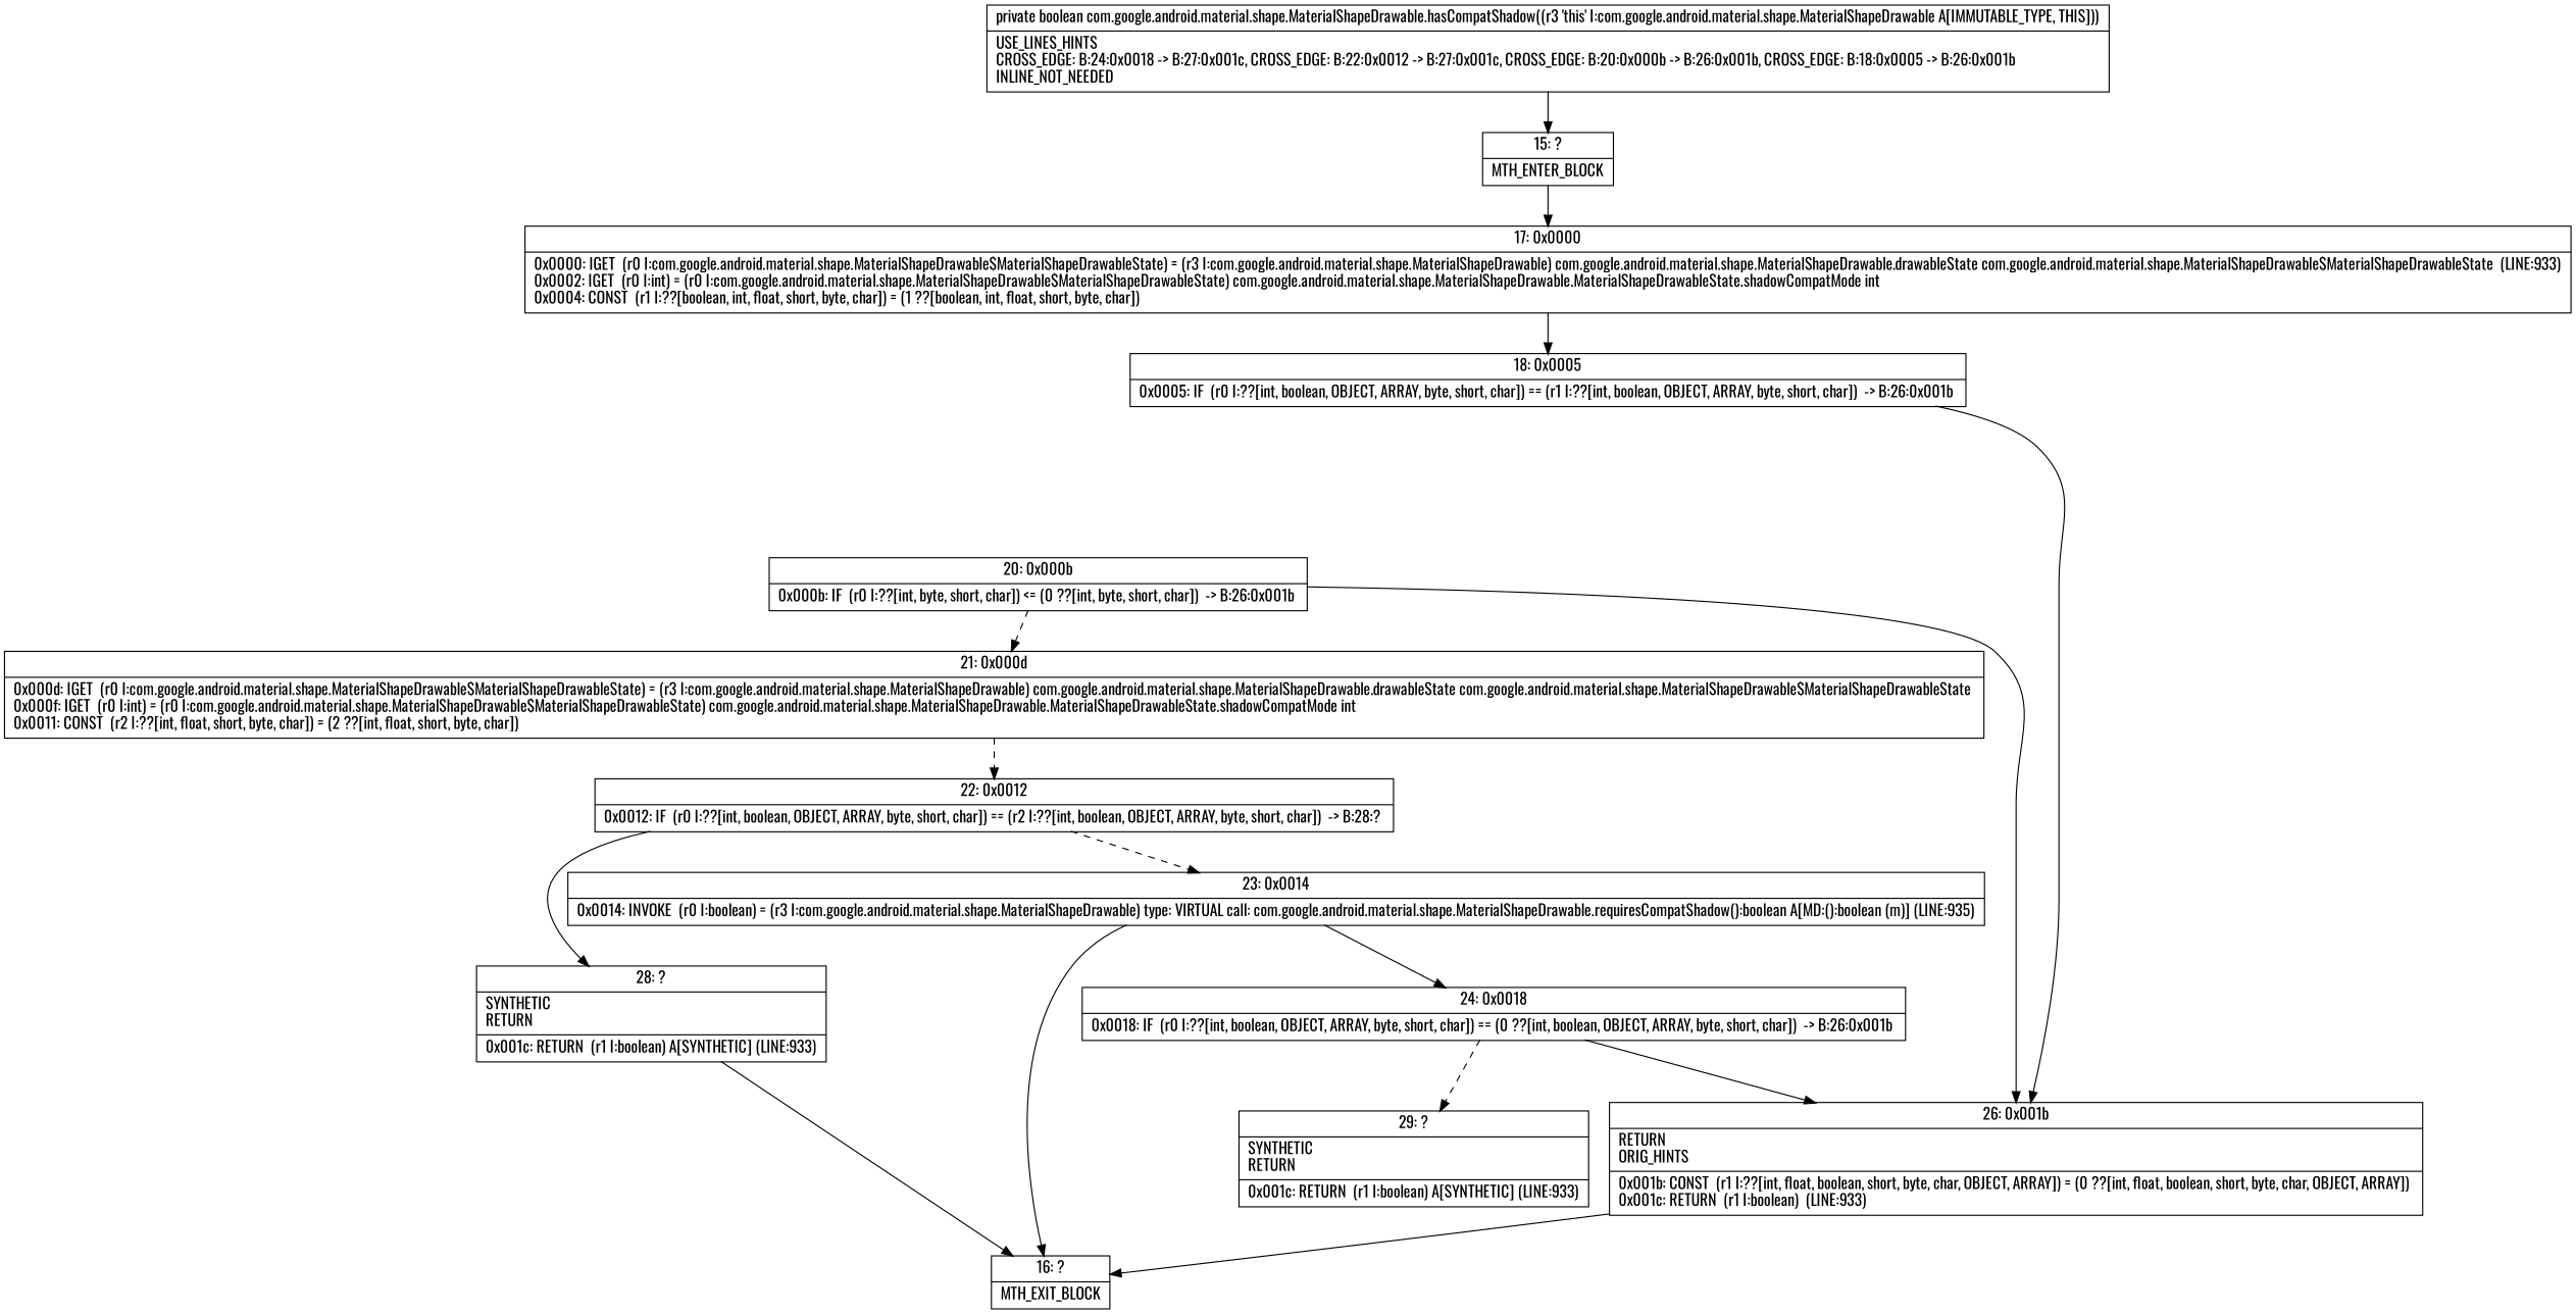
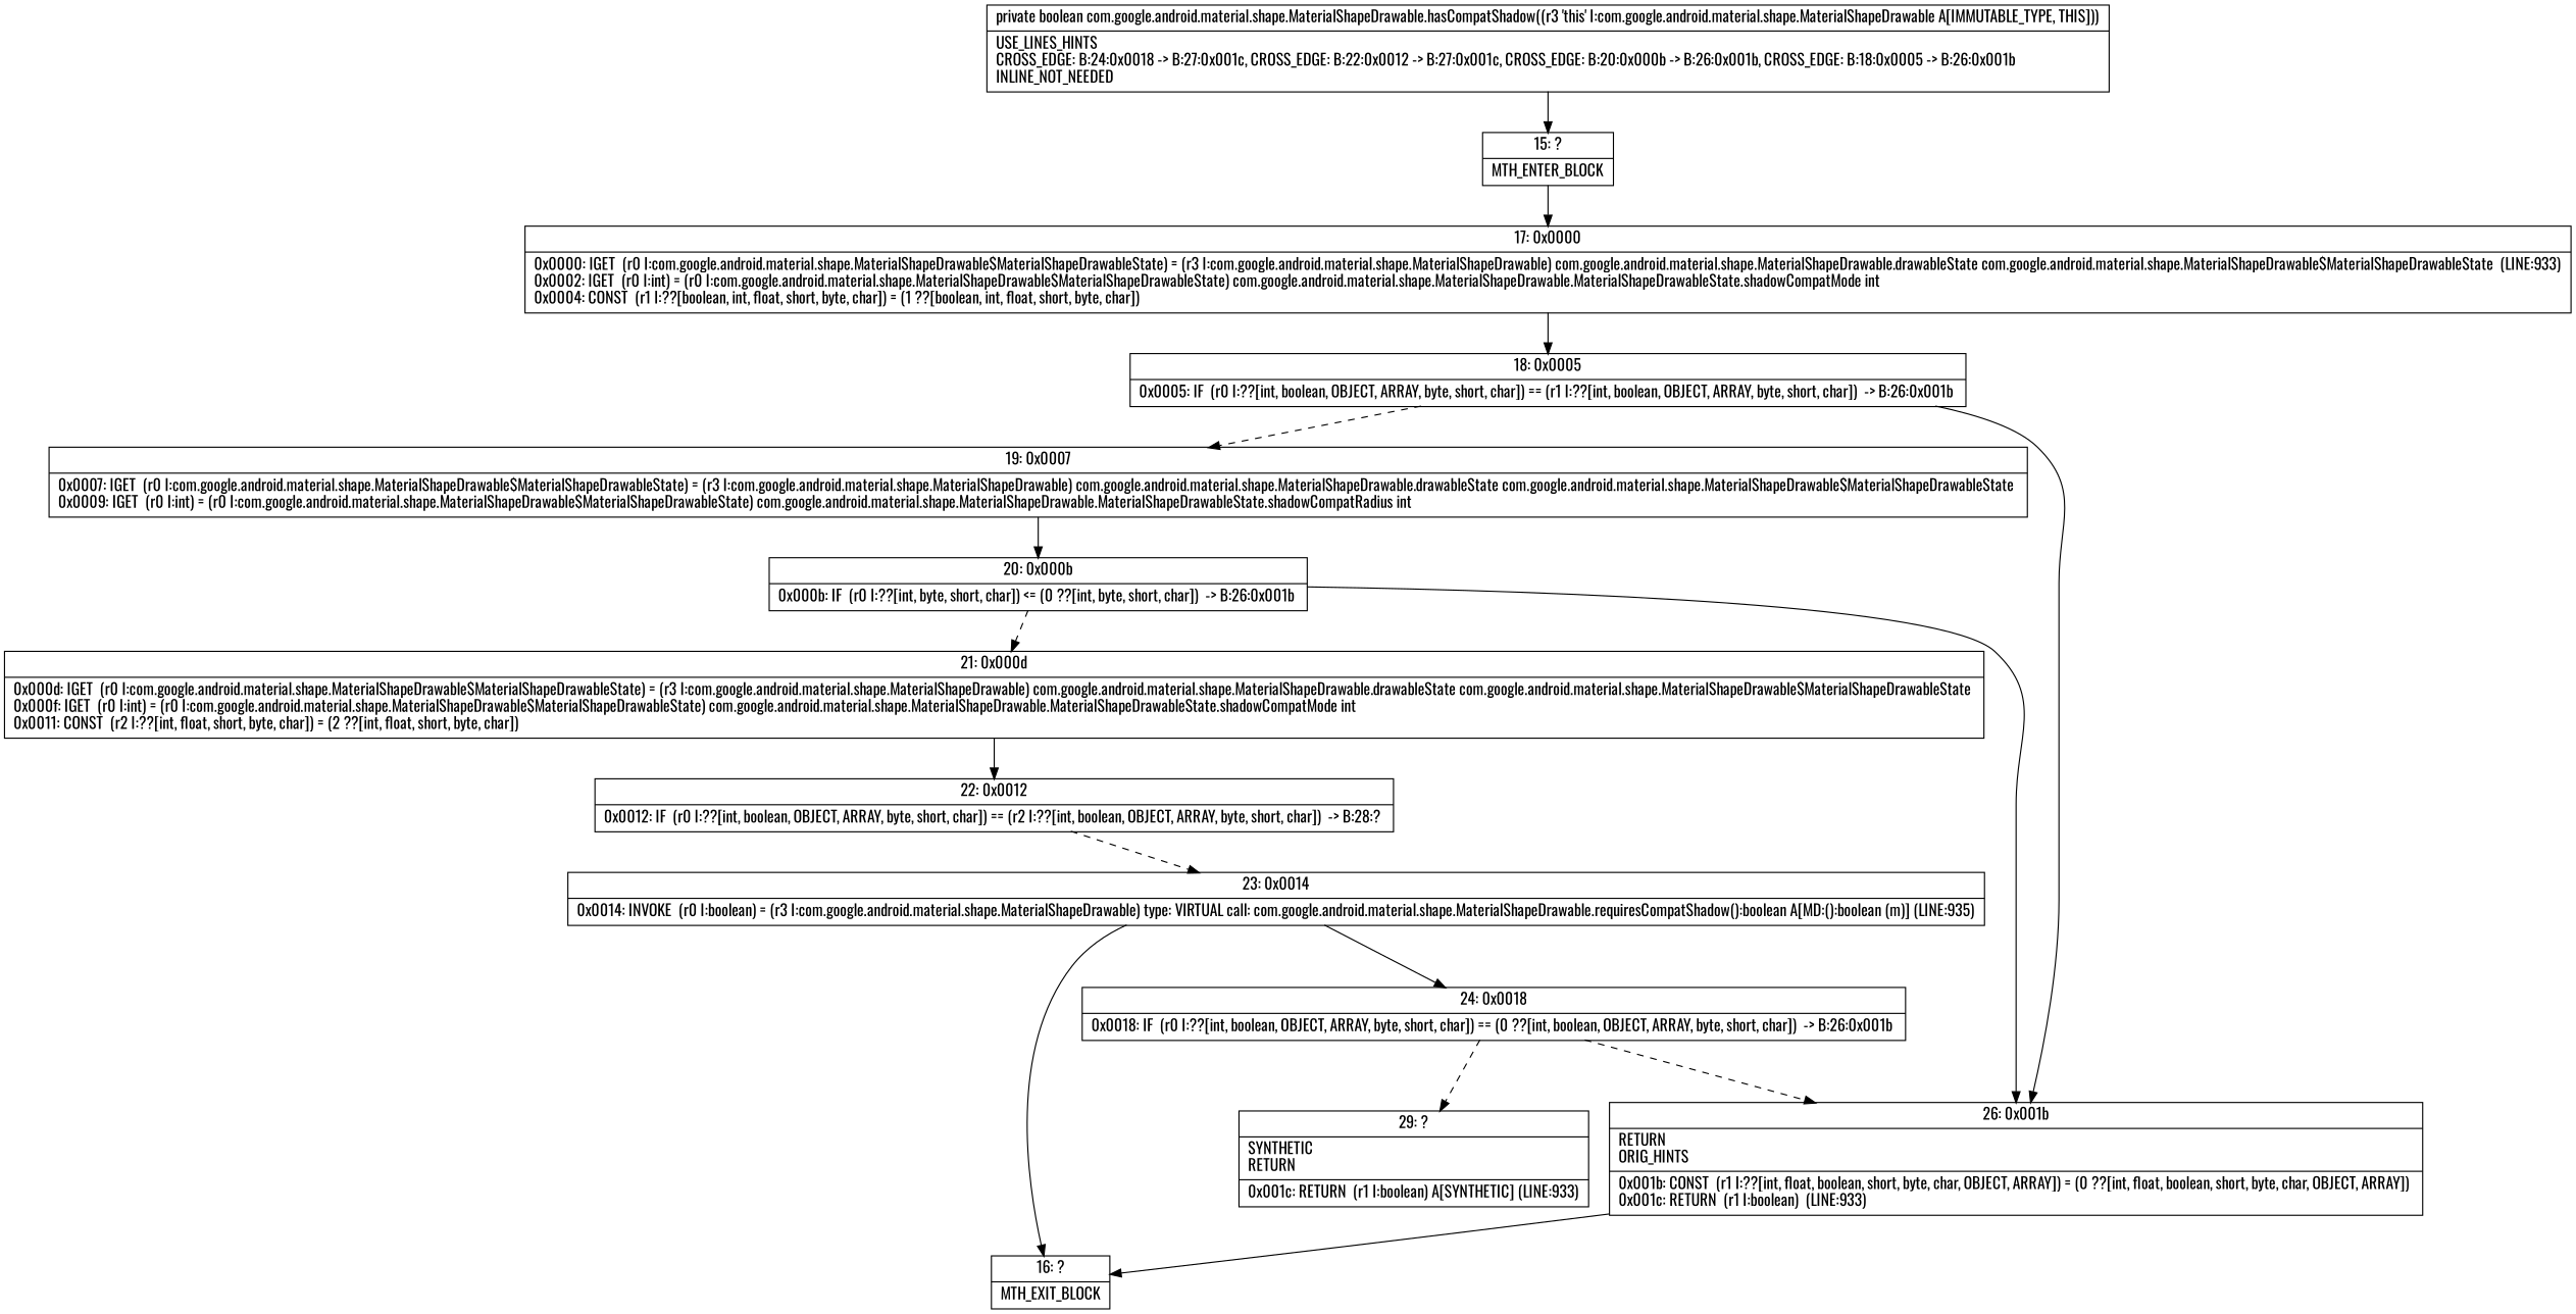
  digraph {
    fontname=Oswald
    node [fontname=Oswald shape=record]
    edge [fontname=Oswald]
    n1 [label="{15\:\ ?|MTH_ENTER_BLOCK\l}"]
    n2 [label="{17\:\ 0x0000|0x0000: IGET  (r0 I:com.google.android.material.shape.MaterialShapeDrawable$MaterialShapeDrawableState) = (r3 I:com.google.android.material.shape.MaterialShapeDrawable) com.google.android.material.shape.MaterialShapeDrawable.drawableState com.google.android.material.shape.MaterialShapeDrawable$MaterialShapeDrawableState  (LINE:933)\l0x0002: IGET  (r0 I:int) = (r0 I:com.google.android.material.shape.MaterialShapeDrawable$MaterialShapeDrawableState) com.google.android.material.shape.MaterialShapeDrawable.MaterialShapeDrawableState.shadowCompatMode int \l0x0004: CONST  (r1 I:??[boolean, int, float, short, byte, char]) = (1 ??[boolean, int, float, short, byte, char]) \l}"]
    n3 [label="{18\:\ 0x0005|0x0005: IF  (r0 I:??[int, boolean, OBJECT, ARRAY, byte, short, char]) == (r1 I:??[int, boolean, OBJECT, ARRAY, byte, short, char])  \-\> B:26:0x001b \l}"]
+   n4 [label="{19\:\ 0x0007|0x0007: IGET  (r0 I:com.google.android.material.shape.MaterialShapeDrawable$MaterialShapeDrawableState) = (r3 I:com.google.android.material.shape.MaterialShapeDrawable) com.google.android.material.shape.MaterialShapeDrawable.drawableState com.google.android.material.shape.MaterialShapeDrawable$MaterialShapeDrawableState \l0x0009: IGET  (r0 I:int) = (r0 I:com.google.android.material.shape.MaterialShapeDrawable$MaterialShapeDrawableState) com.google.android.material.shape.MaterialShapeDrawable.MaterialShapeDrawableState.shadowCompatRadius int \l}"]
    n5 [label="{26\:\ 0x001b|RETURN\lORIG_HINTS\l|0x001b: CONST  (r1 I:??[int, float, boolean, short, byte, char, OBJECT, ARRAY]) = (0 ??[int, float, boolean, short, byte, char, OBJECT, ARRAY]) \l0x001c: RETURN  (r1 I:boolean)  (LINE:933)\l}"]
    n6 [label="{20\:\ 0x000b|0x000b: IF  (r0 I:??[int, byte, short, char]) \<= (0 ??[int, byte, short, char])  \-\> B:26:0x001b \l}"]
    n7 [label="{16\:\ ?|MTH_EXIT_BLOCK\l}"]
    n8 [label="{21\:\ 0x000d|0x000d: IGET  (r0 I:com.google.android.material.shape.MaterialShapeDrawable$MaterialShapeDrawableState) = (r3 I:com.google.android.material.shape.MaterialShapeDrawable) com.google.android.material.shape.MaterialShapeDrawable.drawableState com.google.android.material.shape.MaterialShapeDrawable$MaterialShapeDrawableState \l0x000f: IGET  (r0 I:int) = (r0 I:com.google.android.material.shape.MaterialShapeDrawable$MaterialShapeDrawableState) com.google.android.material.shape.MaterialShapeDrawable.MaterialShapeDrawableState.shadowCompatMode int \l0x0011: CONST  (r2 I:??[int, float, short, byte, char]) = (2 ??[int, float, short, byte, char]) \l}"]
    n9 [label="{22\:\ 0x0012|0x0012: IF  (r0 I:??[int, boolean, OBJECT, ARRAY, byte, short, char]) == (r2 I:??[int, boolean, OBJECT, ARRAY, byte, short, char])  \-\> B:28:? \l}"]
    n10 [label="{23\:\ 0x0014|0x0014: INVOKE  (r0 I:boolean) = (r3 I:com.google.android.material.shape.MaterialShapeDrawable) type: VIRTUAL call: com.google.android.material.shape.MaterialShapeDrawable.requiresCompatShadow():boolean A[MD:():boolean (m)] (LINE:935)\l}"]
-   n11 [label="{28\:\ ?|SYNTHETIC\lRETURN\l|0x001c: RETURN  (r1 I:boolean) A[SYNTHETIC] (LINE:933)\l}"]
    n12 [label="{24\:\ 0x0018|0x0018: IF  (r0 I:??[int, boolean, OBJECT, ARRAY, byte, short, char]) == (0 ??[int, boolean, OBJECT, ARRAY, byte, short, char])  \-\> B:26:0x001b \l}"]
    n13 [label="{29\:\ ?|SYNTHETIC\lRETURN\l|0x001c: RETURN  (r1 I:boolean) A[SYNTHETIC] (LINE:933)\l}"]
    n14 [label="{private boolean com.google.android.material.shape.MaterialShapeDrawable.hasCompatShadow((r3 'this' I:com.google.android.material.shape.MaterialShapeDrawable A[IMMUTABLE_TYPE, THIS]))  | USE_LINES_HINTS\lCROSS_EDGE: B:24:0x0018 \-\> B:27:0x001c, CROSS_EDGE: B:22:0x0012 \-\> B:27:0x001c, CROSS_EDGE: B:20:0x000b \-\> B:26:0x001b, CROSS_EDGE: B:18:0x0005 \-\> B:26:0x001b\lINLINE_NOT_NEEDED\l}"]
    n1 -> n2
    n2 -> n3
+   n3 -> n4 [style=dashed]
    n3 -> n5
+   n4 -> n6
    n5 -> n7
    n6 -> n5
    n6 -> n8 [style=dashed]
-   n8 -> n9 [style=dashed]
+   n8 -> n9
    n9 -> n10 [style=dashed]
-   n9 -> n11
    n10 -> n7
    n10 -> n12
-   n11 -> n7
-   n12 -> n5
+   n12 -> n5 [style=dashed]
    n12 -> n13 [style=dashed]
    n14 -> n1
  }
